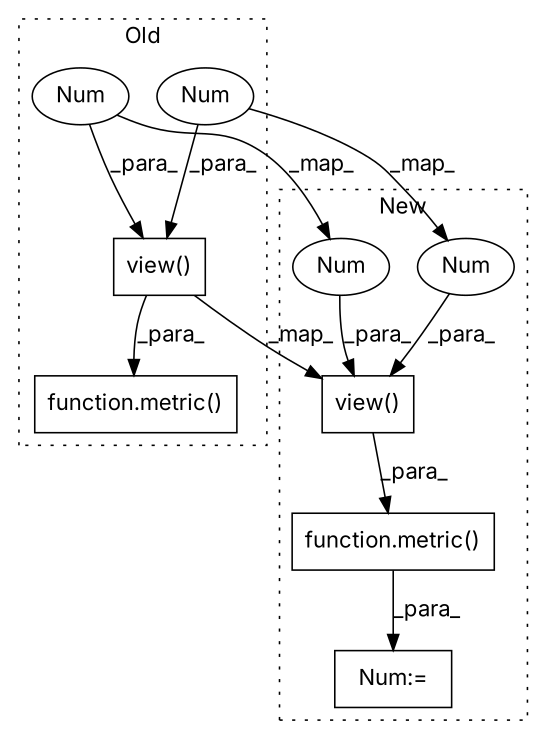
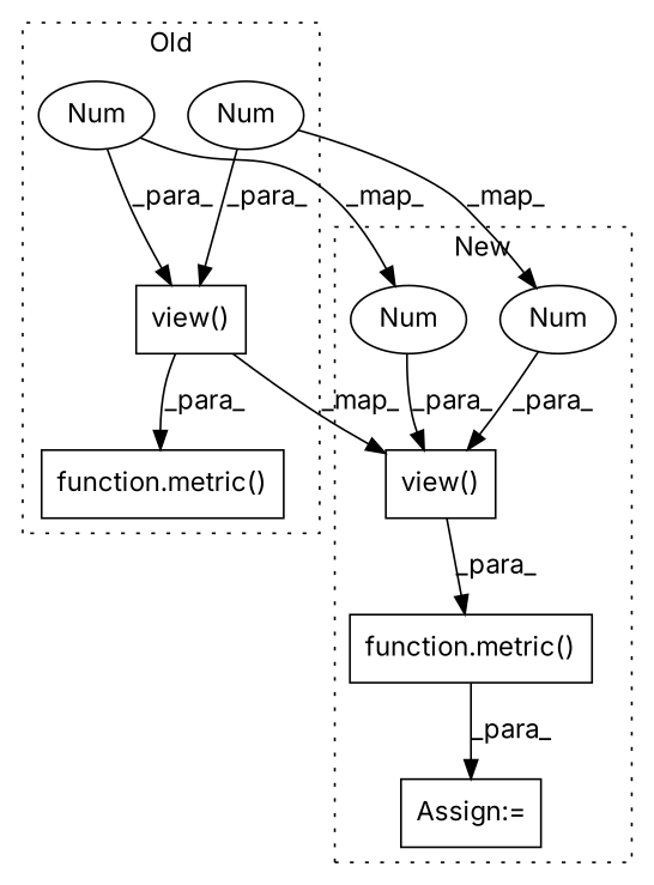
  digraph {
    fontname=Inter
    node [a=75 l="7,1" shape=box fontname=Inter]
    edge [fontname=Inter]
    n1 [label="function.metric()" s="1528,1574"]
    n2 [l="33,1" label="view()" s="1535,1573"]
    n3 [a=76 l=2 label=Num s=1568 shape=ellipse]
    n4 [a=76 l=1 label=Num s=1572 shape=ellipse]
    n5 [label="function.metric()" s="1601,1615"]
    n6 [l="33,1" label="view()" s="1527,1565"]
    n7 [a=76 l=2 label=Num s=1560 shape=ellipse]
    n8 [a=76 l=1 label=Num s=1564 shape=ellipse]
-   n9 [a=68 l=8 label="Num:=" s=1593]
+   n9 [a=68 l=8 label="Assign:=" s=1593]
    subgraph cluster_1 {
      label=Old
      style=dotted
      n1
      n2
      n3
      n4
    }
    subgraph cluster_2 {
      label=New
      style=dotted
      n5
      n6
      n7
      n8
      n9
    }
    n2 -> n1 [label=_para_]
    n2 -> n6 [label=_map_]
    n3 -> n2 [label=_para_]
    n3 -> n7 [label=_map_]
    n4 -> n2 [label=_para_]
    n4 -> n8 [label=_map_]
    n5 -> n9 [label=_para_]
    n6 -> n5 [label=_para_]
    n7 -> n6 [label=_para_]
    n8 -> n6 [label=_para_]
  }
